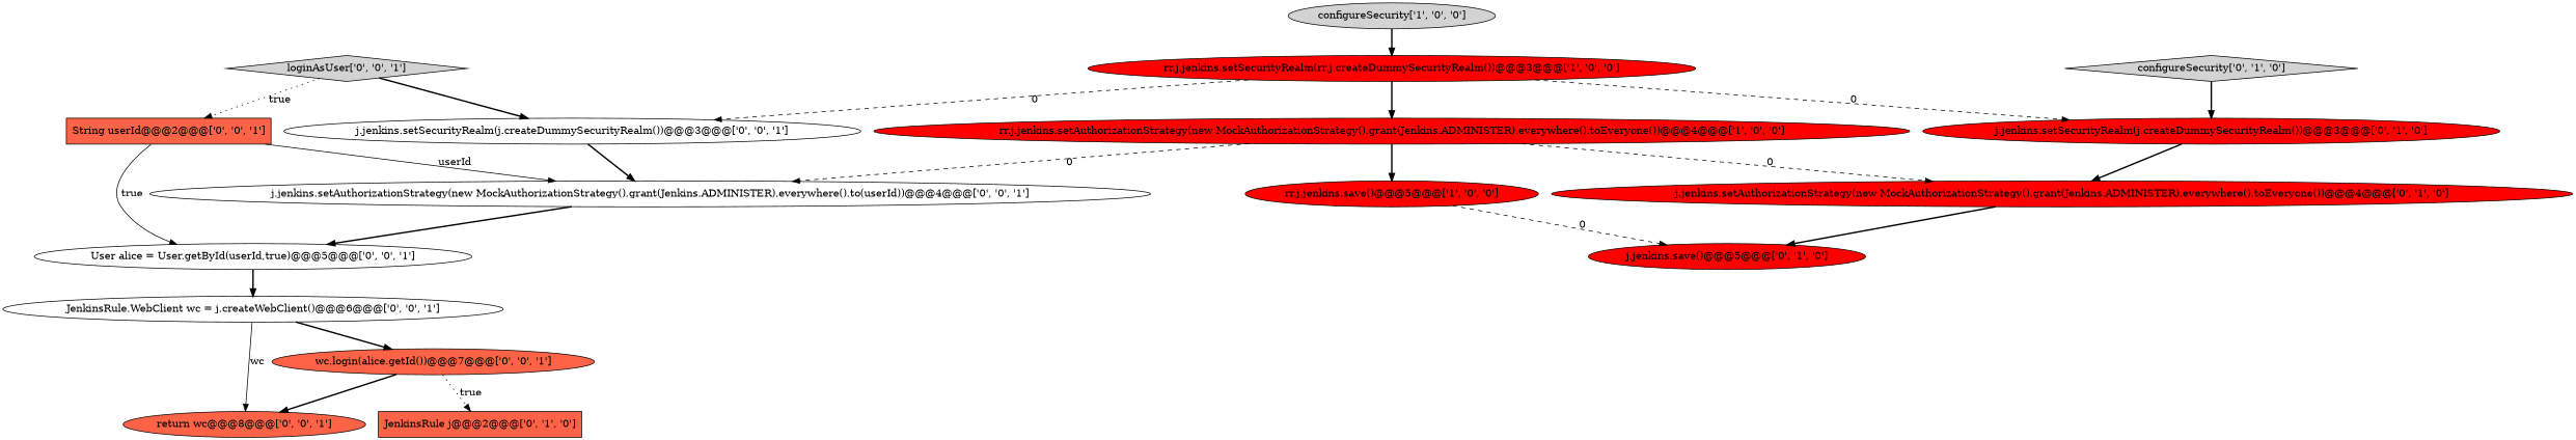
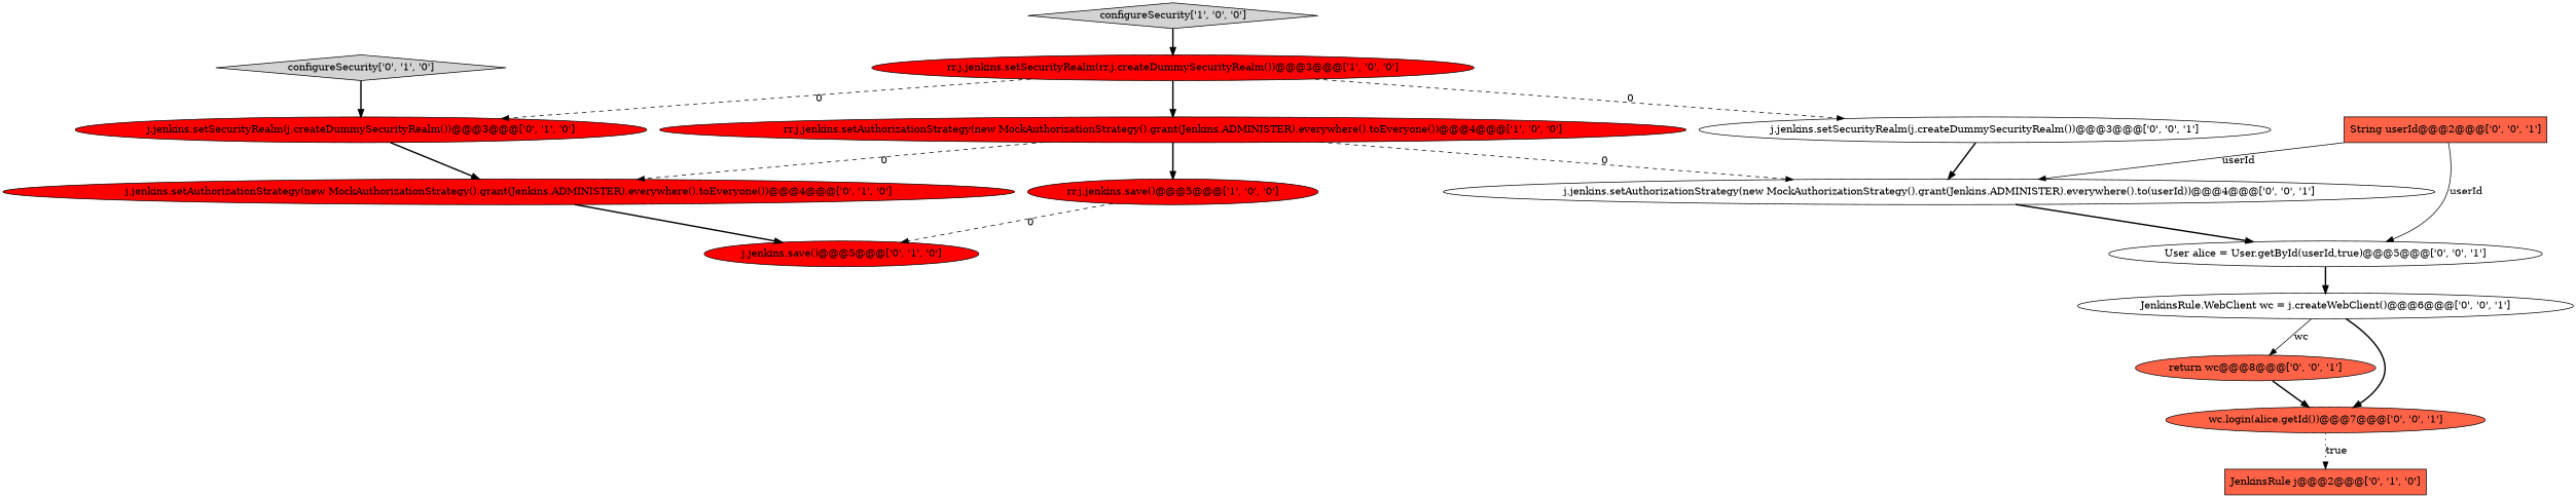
  digraph {
    node [fillcolor=red shape=ellipse style=filled]
    edge [style=bold]
-   n1 [fillcolor=lightgray label="configureSecurity['1', '0', '0']"]
+   n1 [fillcolor=lightgray label="configureSecurity['1', '0', '0']" shape=diamond]
    n2 [label="rr.j.jenkins.setSecurityRealm(rr.j.createDummySecurityRealm())@@@3@@@['1', '0', '0']"]
    n3 [fillcolor=white label="j.jenkins.setSecurityRealm(j.createDummySecurityRealm())@@@3@@@['0', '0', '1']"]
    n4 [label="j.jenkins.setSecurityRealm(j.createDummySecurityRealm())@@@3@@@['0', '1', '0']"]
    n5 [label="rr.j.jenkins.setAuthorizationStrategy(new MockAuthorizationStrategy().grant(Jenkins.ADMINISTER).everywhere().toEveryone())@@@4@@@['1', '0', '0']"]
    n6 [label="j.jenkins.setAuthorizationStrategy(new MockAuthorizationStrategy().grant(Jenkins.ADMINISTER).everywhere().toEveryone())@@@4@@@['0', '1', '0']"]
    n7 [label="j.jenkins.save()@@@5@@@['0', '1', '0']"]
-   n8 [fillcolor=lightgray label="loginAsUser['0', '0', '1']" shape=diamond]
    n9 [fillcolor=tomato label="String userId@@@2@@@['0', '0', '1']" shape=box]
    n10 [fillcolor=white label="j.jenkins.setAuthorizationStrategy(new MockAuthorizationStrategy().grant(Jenkins.ADMINISTER).everywhere().to(userId))@@@4@@@['0', '0', '1']"]
    n11 [fillcolor=white label="User alice = User.getById(userId,true)@@@5@@@['0', '0', '1']"]
    n12 [label="rr.j.jenkins.save()@@@5@@@['1', '0', '0']"]
    n13 [fillcolor=tomato label="return wc@@@8@@@['0', '0', '1']"]
    n14 [fillcolor=white label="JenkinsRule.WebClient wc = j.createWebClient()@@@6@@@['0', '0', '1']"]
    n15 [fillcolor=tomato label="wc.login(alice.getId())@@@7@@@['0', '0', '1']"]
    n16 [fillcolor=lightgray label="configureSecurity['0', '1', '0']" shape=diamond]
    n17 [fillcolor=tomato label="JenkinsRule j@@@2@@@['0', '1', '0']" shape=box]
    n1 -> n2
    n2 -> n3 [label=0 style=dashed]
    n2 -> n4 [label=0 style=dashed]
    n2 -> n5
    n3 -> n10
    n4 -> n6
    n5 -> n6 [label=0 style=dashed]
    n5 -> n10 [label=0 style=dashed]
    n5 -> n12
    n6 -> n7
-   n8 -> n3
-   n8 -> n9 [label=true style=dotted]
    n9 -> n10 [label=userId style=solid]
-   n9 -> n11 [label=true style=solid]
+   n9 -> n11 [label=userId style=solid]
    n10 -> n11
    n11 -> n14
    n12 -> n7 [label=0 style=dashed]
    n14 -> n13 [label=wc style=solid]
    n14 -> n15
-   n15 -> n13
+   n13 -> n15
    n15 -> n17 [label=true style=dotted]
    n16 -> n4
  }
